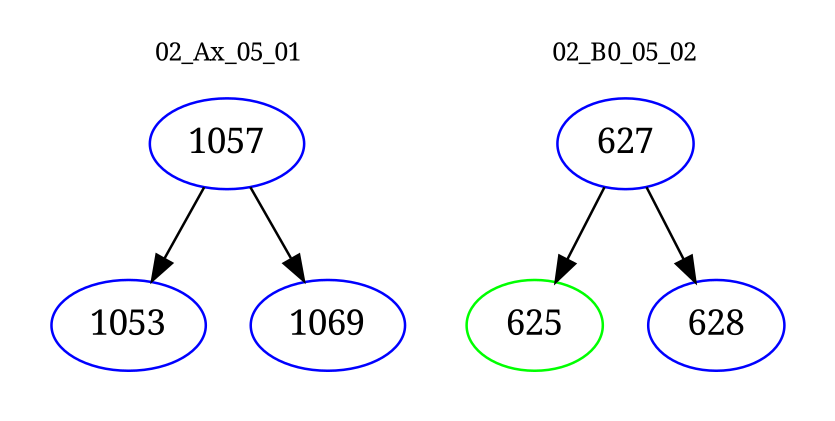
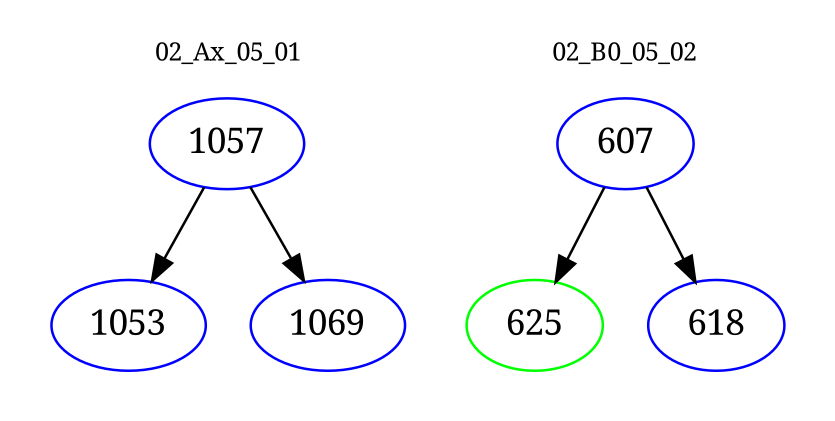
  digraph {
    fontname="Noto Serif"
    node [color=blue fontname="Noto Serif"]
    edge [color=black fontname="Noto Serif"]
    n1 [label=1057]
    n2 [label=1053]
    n3 [label=1069]
-   n4 [label=627]
+   n4 [label=607]
    n5 [color=green label=625]
-   n6 [label=628]
+   n6 [label=618]
    subgraph cluster_1 {
      color=white
      fontsize=10
      label="02_Ax_05_01"
      n1
      n2
      n3
    }
    subgraph cluster_2 {
      color=white
      fontsize=10
      label="02_B0_05_02"
      n4
      n5
      n6
    }
    n1 -> n2
    n1 -> n3
    n4 -> n5
    n4 -> n6
  }
